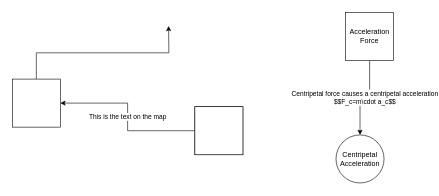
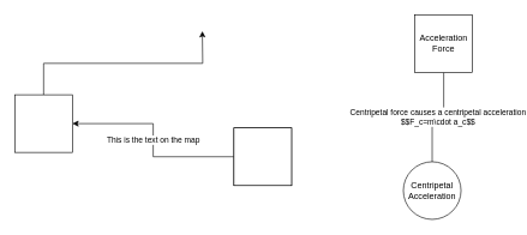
  <mxCell id="0" />
  <mxCell id="1" parent="0" />
  <mxCell id="2" value="This is the text on the map" style="edgeStyle=orthogonalEdgeStyle;rounded=0;orthogonalLoop=1;jettySize=auto;html=1;entryX=1;entryY=0.5;entryDx=0;entryDy=0;" edge="1" parent="1" source="3" target="6"><mxGeometry relative="1" as="geometry"><mxPoint x="117" y="169" as="targetPoint" /></mxGeometry></mxCell>
  <mxCell id="3" value="" style="whiteSpace=wrap;html=1;aspect=fixed;" vertex="1" parent="1"><mxGeometry x="324" y="177" width="80" height="80" as="geometry" /></mxCell>
  <mxCell id="4" value="" style="whiteSpace=wrap;html=1;aspect=fixed;" vertex="1" parent="1"><mxGeometry x="324" y="177" width="80" height="80" as="geometry" /></mxCell>
  <mxCell id="5" style="edgeStyle=orthogonalEdgeStyle;rounded=0;orthogonalLoop=1;jettySize=auto;html=1;exitX=0.5;exitY=0;exitDx=0;exitDy=0;" edge="1" parent="1" source="6"><mxGeometry relative="1" as="geometry"><mxPoint x="280.174" y="42.586" as="targetPoint" /></mxGeometry></mxCell>
  <mxCell id="6" value="" style="whiteSpace=wrap;html=1;aspect=fixed;" vertex="1" parent="1"><mxGeometry x="20" y="131" width="80" height="80" as="geometry" /></mxCell>
- <mxCell id="7" value="Centripetal force causes a centripetal acceleration&lt;div&gt;$$F_c=m\cdot a_c$$&lt;/div&gt;" style="edgeStyle=orthogonalEdgeStyle;rounded=0;orthogonalLoop=1;jettySize=auto;html=1;exitX=0.5;exitY=1;exitDx=0;exitDy=0;" edge="1" parent="1" source="8" target="9"><mxGeometry relative="1" as="geometry" /></mxCell>
+ <mxCell id="7" value="Centripetal force causes a centripetal acceleration&lt;div&gt;$$F_c=m\cdot a_c$$&lt;/div&gt;" style="edgeStyle=orthogonalEdgeStyle;rounded=0;orthogonalLoop=1;jettySize=auto;html=1;exitX=0.5;exitY=1;exitDx=0;exitDy=0;endArrow=none;" edge="1" parent="1" source="8" target="9"><mxGeometry relative="1" as="geometry" /></mxCell>
  <mxCell id="8" value="Acceleration Force" style="whiteSpace=wrap;html=1;aspect=fixed;" vertex="1" parent="1"><mxGeometry x="575" y="20" width="80" height="80" as="geometry" /></mxCell>
  <mxCell id="9" value="Centripetal Acceleration" style="ellipse;whiteSpace=wrap;html=1;aspect=fixed;" vertex="1" parent="1"><mxGeometry x="559" y="224" width="80" height="80" as="geometry" /></mxCell>
